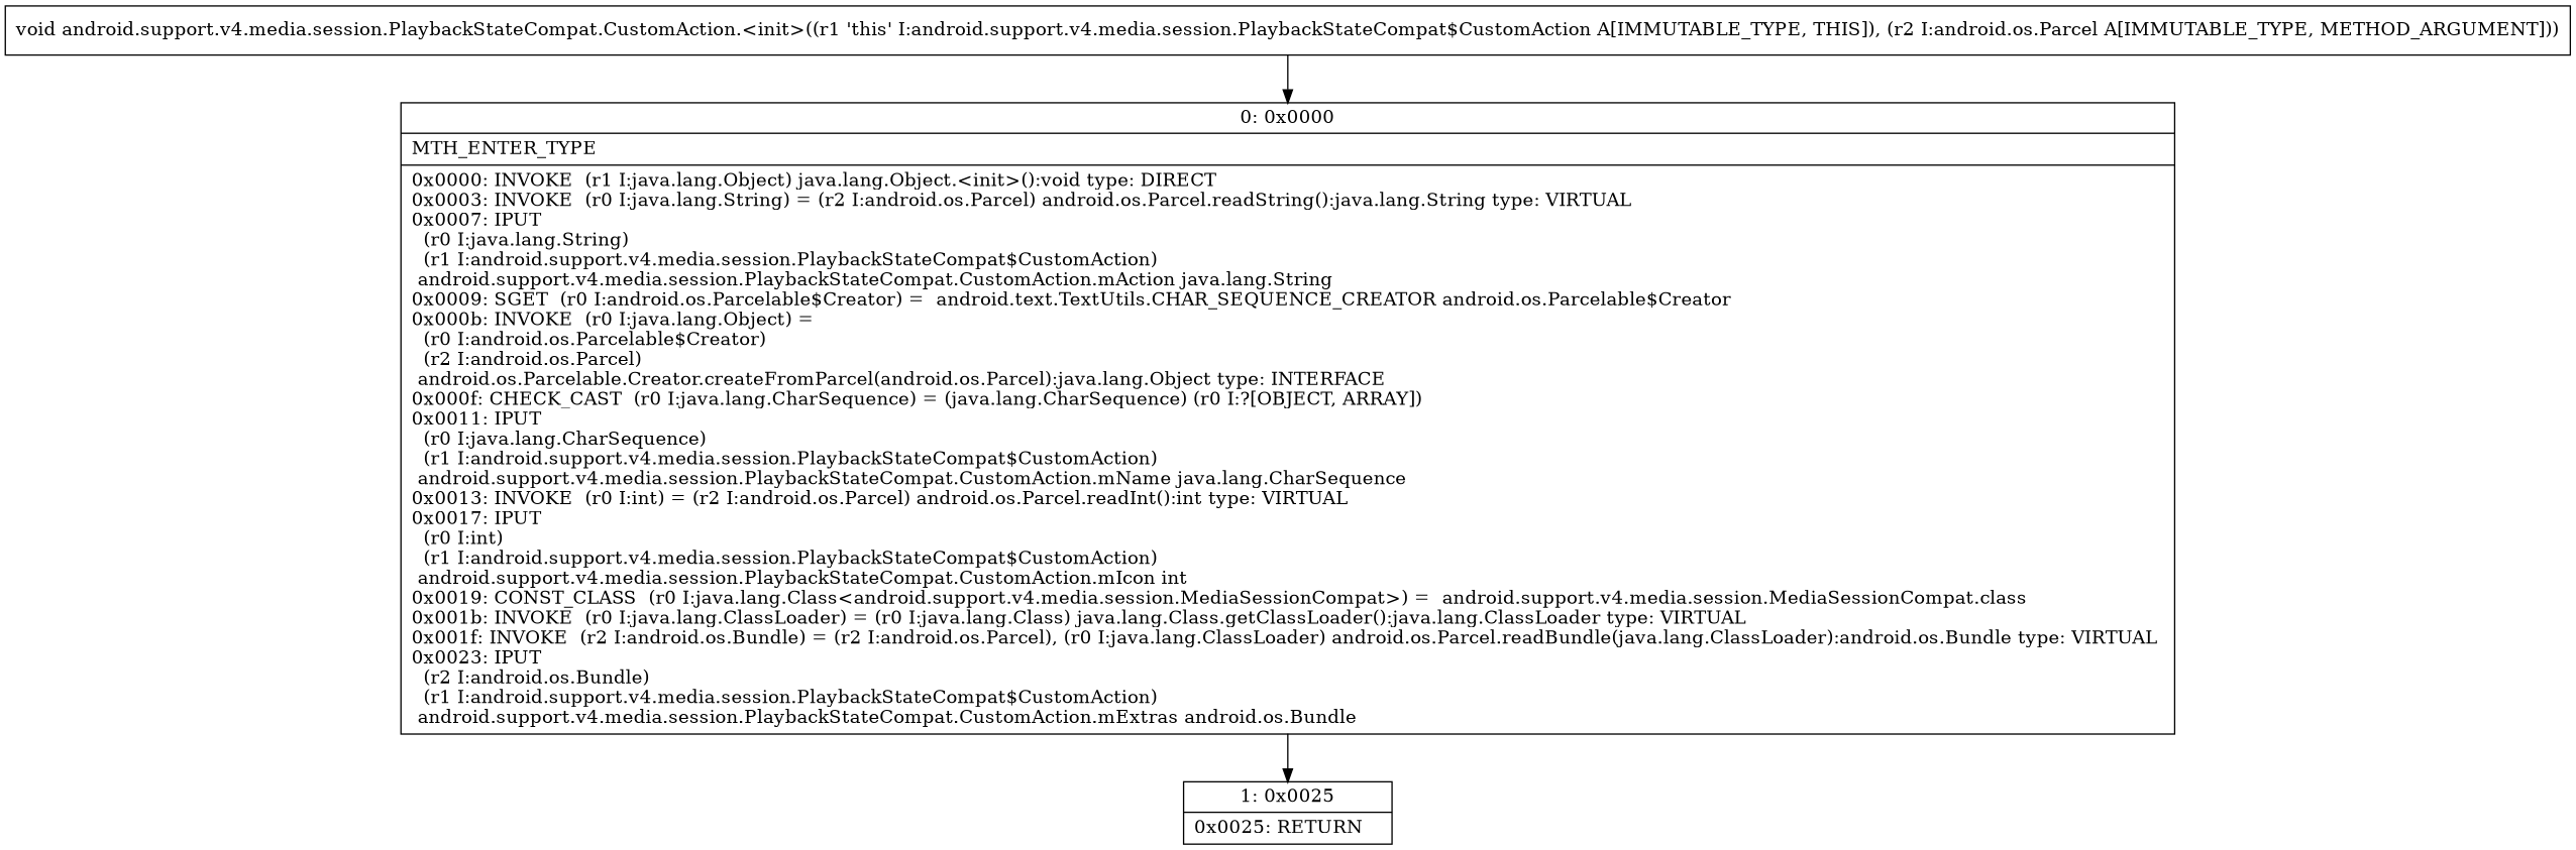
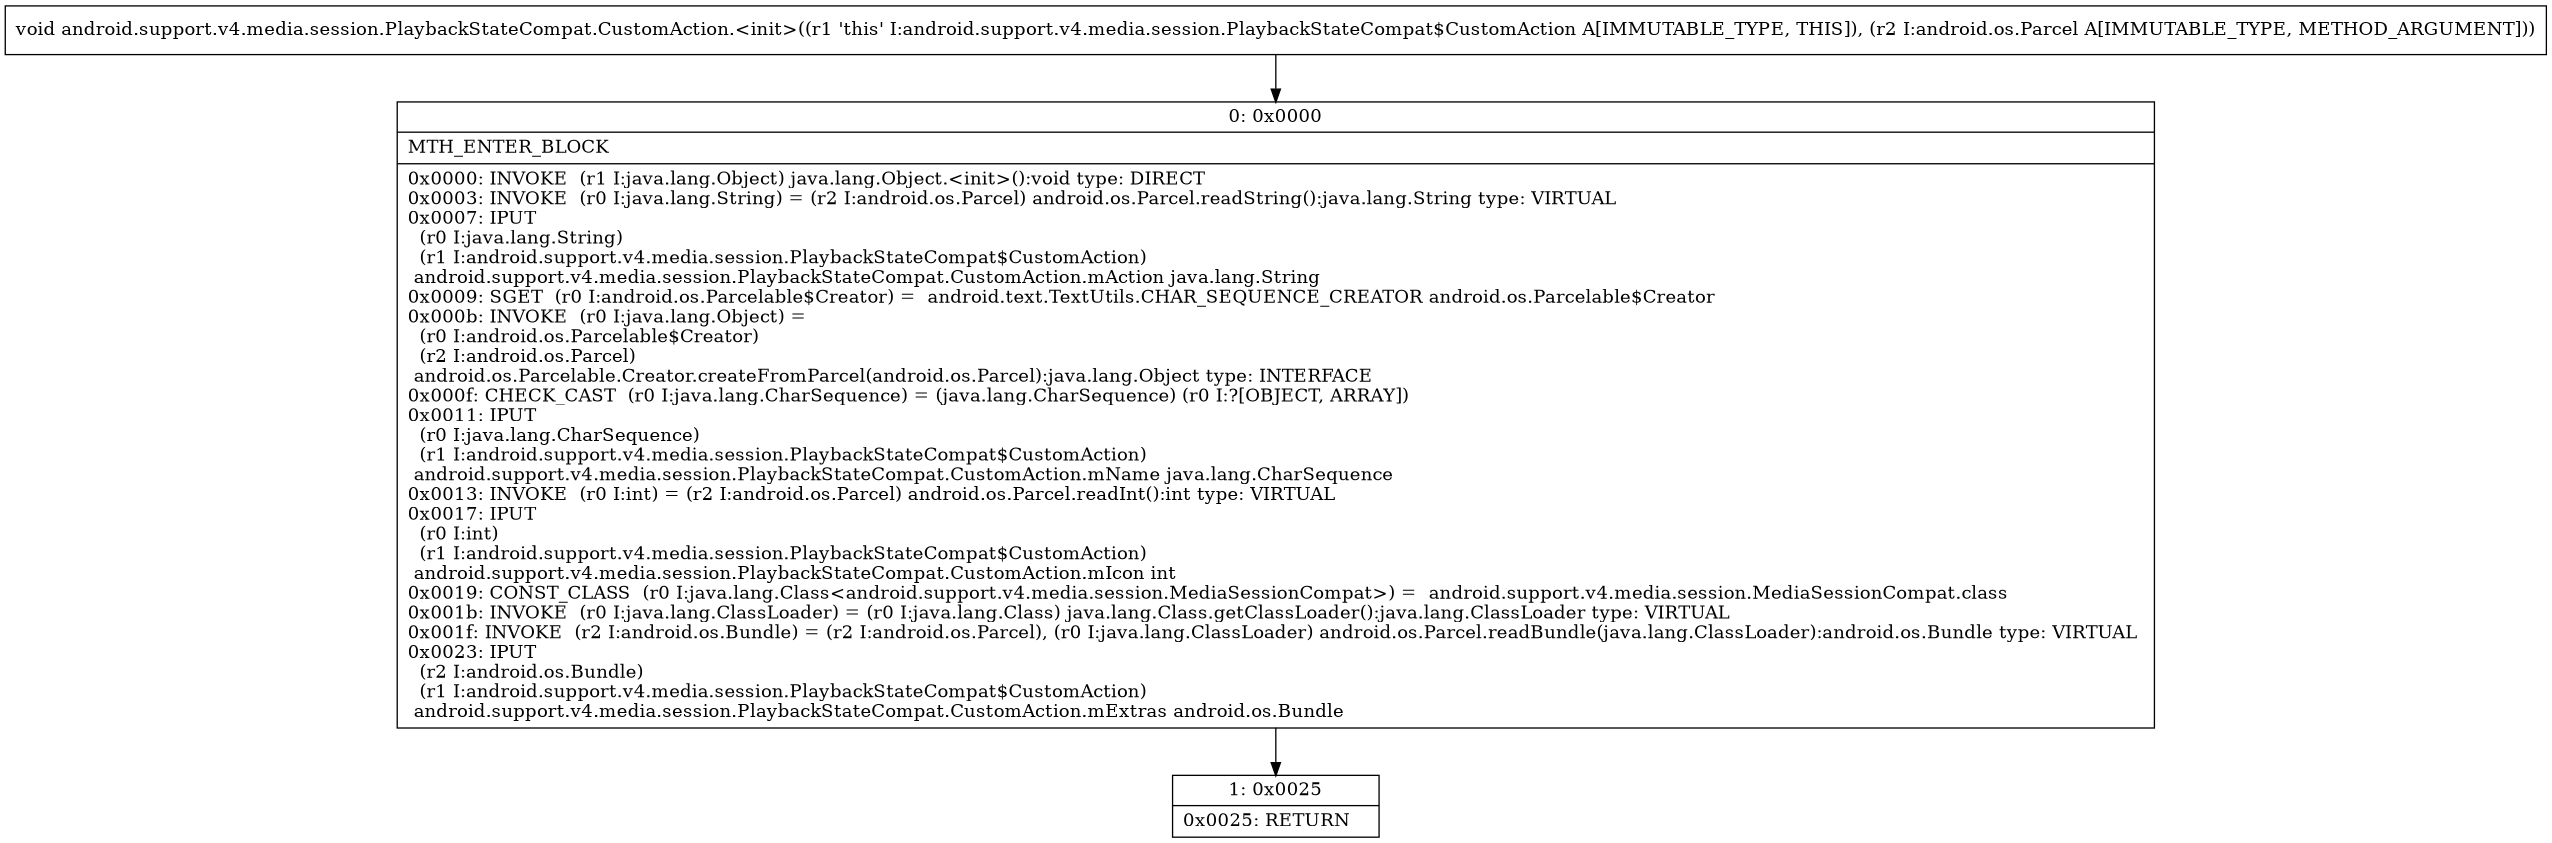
  digraph {
    node [shape=record]
-   n1 [label="{0\:\ 0x0000|MTH_ENTER_TYPE\l|0x0000: INVOKE  (r1 I:java.lang.Object) java.lang.Object.\<init\>():void type: DIRECT \l0x0003: INVOKE  (r0 I:java.lang.String) = (r2 I:android.os.Parcel) android.os.Parcel.readString():java.lang.String type: VIRTUAL \l0x0007: IPUT  \l  (r0 I:java.lang.String)\l  (r1 I:android.support.v4.media.session.PlaybackStateCompat$CustomAction)\l android.support.v4.media.session.PlaybackStateCompat.CustomAction.mAction java.lang.String \l0x0009: SGET  (r0 I:android.os.Parcelable$Creator) =  android.text.TextUtils.CHAR_SEQUENCE_CREATOR android.os.Parcelable$Creator \l0x000b: INVOKE  (r0 I:java.lang.Object) = \l  (r0 I:android.os.Parcelable$Creator)\l  (r2 I:android.os.Parcel)\l android.os.Parcelable.Creator.createFromParcel(android.os.Parcel):java.lang.Object type: INTERFACE \l0x000f: CHECK_CAST  (r0 I:java.lang.CharSequence) = (java.lang.CharSequence) (r0 I:?[OBJECT, ARRAY]) \l0x0011: IPUT  \l  (r0 I:java.lang.CharSequence)\l  (r1 I:android.support.v4.media.session.PlaybackStateCompat$CustomAction)\l android.support.v4.media.session.PlaybackStateCompat.CustomAction.mName java.lang.CharSequence \l0x0013: INVOKE  (r0 I:int) = (r2 I:android.os.Parcel) android.os.Parcel.readInt():int type: VIRTUAL \l0x0017: IPUT  \l  (r0 I:int)\l  (r1 I:android.support.v4.media.session.PlaybackStateCompat$CustomAction)\l android.support.v4.media.session.PlaybackStateCompat.CustomAction.mIcon int \l0x0019: CONST_CLASS  (r0 I:java.lang.Class\<android.support.v4.media.session.MediaSessionCompat\>) =  android.support.v4.media.session.MediaSessionCompat.class \l0x001b: INVOKE  (r0 I:java.lang.ClassLoader) = (r0 I:java.lang.Class) java.lang.Class.getClassLoader():java.lang.ClassLoader type: VIRTUAL \l0x001f: INVOKE  (r2 I:android.os.Bundle) = (r2 I:android.os.Parcel), (r0 I:java.lang.ClassLoader) android.os.Parcel.readBundle(java.lang.ClassLoader):android.os.Bundle type: VIRTUAL \l0x0023: IPUT  \l  (r2 I:android.os.Bundle)\l  (r1 I:android.support.v4.media.session.PlaybackStateCompat$CustomAction)\l android.support.v4.media.session.PlaybackStateCompat.CustomAction.mExtras android.os.Bundle \l}"]
+   n1 [label="{0\:\ 0x0000|MTH_ENTER_BLOCK\l|0x0000: INVOKE  (r1 I:java.lang.Object) java.lang.Object.\<init\>():void type: DIRECT \l0x0003: INVOKE  (r0 I:java.lang.String) = (r2 I:android.os.Parcel) android.os.Parcel.readString():java.lang.String type: VIRTUAL \l0x0007: IPUT  \l  (r0 I:java.lang.String)\l  (r1 I:android.support.v4.media.session.PlaybackStateCompat$CustomAction)\l android.support.v4.media.session.PlaybackStateCompat.CustomAction.mAction java.lang.String \l0x0009: SGET  (r0 I:android.os.Parcelable$Creator) =  android.text.TextUtils.CHAR_SEQUENCE_CREATOR android.os.Parcelable$Creator \l0x000b: INVOKE  (r0 I:java.lang.Object) = \l  (r0 I:android.os.Parcelable$Creator)\l  (r2 I:android.os.Parcel)\l android.os.Parcelable.Creator.createFromParcel(android.os.Parcel):java.lang.Object type: INTERFACE \l0x000f: CHECK_CAST  (r0 I:java.lang.CharSequence) = (java.lang.CharSequence) (r0 I:?[OBJECT, ARRAY]) \l0x0011: IPUT  \l  (r0 I:java.lang.CharSequence)\l  (r1 I:android.support.v4.media.session.PlaybackStateCompat$CustomAction)\l android.support.v4.media.session.PlaybackStateCompat.CustomAction.mName java.lang.CharSequence \l0x0013: INVOKE  (r0 I:int) = (r2 I:android.os.Parcel) android.os.Parcel.readInt():int type: VIRTUAL \l0x0017: IPUT  \l  (r0 I:int)\l  (r1 I:android.support.v4.media.session.PlaybackStateCompat$CustomAction)\l android.support.v4.media.session.PlaybackStateCompat.CustomAction.mIcon int \l0x0019: CONST_CLASS  (r0 I:java.lang.Class\<android.support.v4.media.session.MediaSessionCompat\>) =  android.support.v4.media.session.MediaSessionCompat.class \l0x001b: INVOKE  (r0 I:java.lang.ClassLoader) = (r0 I:java.lang.Class) java.lang.Class.getClassLoader():java.lang.ClassLoader type: VIRTUAL \l0x001f: INVOKE  (r2 I:android.os.Bundle) = (r2 I:android.os.Parcel), (r0 I:java.lang.ClassLoader) android.os.Parcel.readBundle(java.lang.ClassLoader):android.os.Bundle type: VIRTUAL \l0x0023: IPUT  \l  (r2 I:android.os.Bundle)\l  (r1 I:android.support.v4.media.session.PlaybackStateCompat$CustomAction)\l android.support.v4.media.session.PlaybackStateCompat.CustomAction.mExtras android.os.Bundle \l}"]
    n2 [label="{1\:\ 0x0025|0x0025: RETURN   \l}"]
    n3 [label="{void android.support.v4.media.session.PlaybackStateCompat.CustomAction.\<init\>((r1 'this' I:android.support.v4.media.session.PlaybackStateCompat$CustomAction A[IMMUTABLE_TYPE, THIS]), (r2 I:android.os.Parcel A[IMMUTABLE_TYPE, METHOD_ARGUMENT])) }"]
    n1 -> n2
    n3 -> n1
  }
